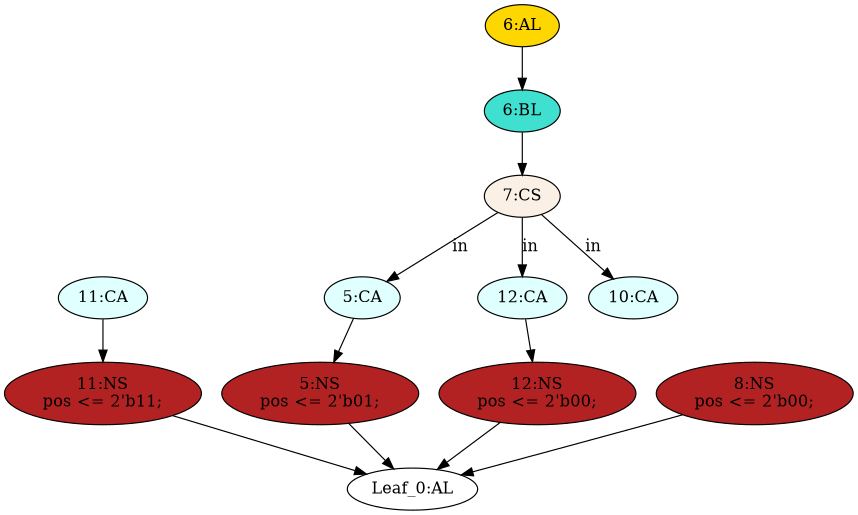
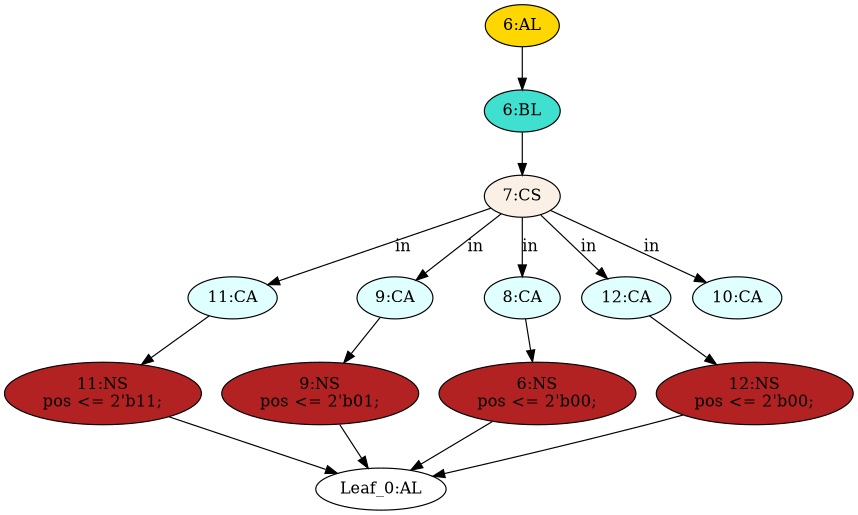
  strict digraph {
    node [fillcolor=lightcyan statements="[]" style=filled typ=Case]
    edge [cond="[]" lineno=None]
    n1 [ast="<pyverilog.vparser.ast.Case object at 0x7fd6e810e510>" label="11:CA"]
    n2 [ast="<pyverilog.vparser.ast.NonblockingSubstitution object at 0x7fd6e81723d0>" fillcolor=firebrick label="11:NS\npos <= 2'b11;" statements="[<pyverilog.vparser.ast.NonblockingSubstitution object at 0x7fd6e81723d0>]" typ=NonblockingSubstitution]
    n3 [def_var="['pos']" label="Leaf_0:AL" fillcolor="" statements="" style="" typ=""]
    n4 [ast="<pyverilog.vparser.ast.CaseStatement object at 0x7fd6e8172290>" fillcolor=linen label="7:CS" typ=CaseStatement]
-   n5 [ast="<pyverilog.vparser.ast.Case object at 0x7fd6e8164d50>" label="5:CA"]
+   n5 [ast="<pyverilog.vparser.ast.Case object at 0x7fd6e8164d50>" label="9:CA"]
+   n6 [ast="<pyverilog.vparser.ast.Case object at 0x7fd6e8177090>" label="8:CA"]
    n7 [ast="<pyverilog.vparser.ast.Case object at 0x7fd6e8172090>" label="12:CA"]
    n8 [ast="<pyverilog.vparser.ast.Case object at 0x7fd6e81648d0>" label="10:CA"]
-   n9 [ast="<pyverilog.vparser.ast.NonblockingSubstitution object at 0x7fd6e8164e50>" fillcolor=firebrick label="5:NS\npos <= 2'b01;" statements="[<pyverilog.vparser.ast.NonblockingSubstitution object at 0x7fd6e8164e50>]" typ=NonblockingSubstitution]
-   n10 [ast="<pyverilog.vparser.ast.NonblockingSubstitution object at 0x7fd6e8116790>" fillcolor=firebrick label="8:NS\npos <= 2'b00;" statements="[<pyverilog.vparser.ast.NonblockingSubstitution object at 0x7fd6e8116790>]" typ=NonblockingSubstitution]
+   n9 [ast="<pyverilog.vparser.ast.NonblockingSubstitution object at 0x7fd6e8164e50>" fillcolor=firebrick label="9:NS\npos <= 2'b01;" statements="[<pyverilog.vparser.ast.NonblockingSubstitution object at 0x7fd6e8164e50>]" typ=NonblockingSubstitution]
+   n10 [ast="<pyverilog.vparser.ast.NonblockingSubstitution object at 0x7fd6e8116790>" fillcolor=firebrick label="6:NS\npos <= 2'b00;" statements="[<pyverilog.vparser.ast.NonblockingSubstitution object at 0x7fd6e8116790>]" typ=NonblockingSubstitution]
    n11 [ast="<pyverilog.vparser.ast.NonblockingSubstitution object at 0x7fd6e817dc90>" fillcolor=firebrick label="12:NS\npos <= 2'b00;" statements="[<pyverilog.vparser.ast.NonblockingSubstitution object at 0x7fd6e817dc90>]" typ=NonblockingSubstitution]
    n12 [ast="<pyverilog.vparser.ast.Always object at 0x7fd6e816b090>" clk_sens=False fillcolor=gold label="6:AL" sens="['in']" typ=Always use_var="['in']"]
    n13 [ast="<pyverilog.vparser.ast.Block object at 0x7fd6e81f5e50>" fillcolor=turquoise label="6:BL" typ=Block]
    n1 -> n2
    n2 -> n3
+   n4 -> n1 [cond="['in']" label=in lineno=7]
    n4 -> n5 [cond="['in']" label=in lineno=7]
+   n4 -> n6 [cond="['in']" label=in lineno=7]
    n4 -> n7 [cond="['in']" label=in lineno=7]
    n4 -> n8 [cond="['in']" label=in lineno=7]
    n5 -> n9
+   n6 -> n10
    n7 -> n11
    n9 -> n3
    n10 -> n3
    n11 -> n3
    n12 -> n13
    n13 -> n4
  }
